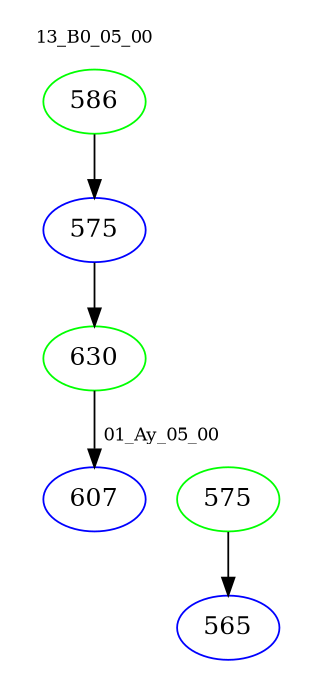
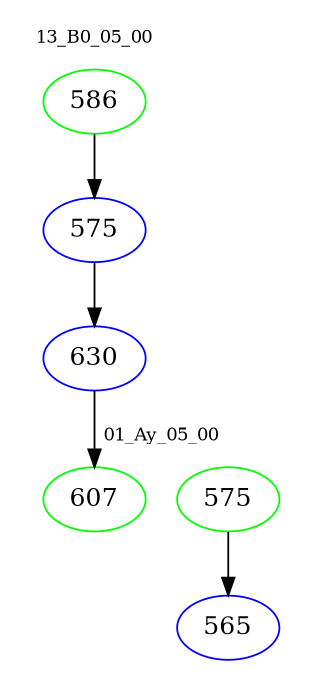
  digraph {
    fontname="DejaVu Serif"
    node [color=blue fontname="DejaVu Serif"]
    edge [color=black fontname="DejaVu Serif"]
    n1 [color=green label=575]
    n2 [label=565]
-   n3 [label=607]
+   n3 [color=green label=607]
    n4 [color=green label=586]
    n5 [label=575]
-   n6 [color=green label=630]
+   n6 [label=630]
    subgraph cluster_1 {
      color=white
      fontsize=10
      label="01_Ay_05_00"
      n1
      n2
      n3
    }
    subgraph cluster_2 {
      color=white
      fontsize=10
      label="13_B0_05_00"
      n4
      n5
      n6
    }
    n1 -> n2
    n4 -> n5
    n5 -> n6
    n6 -> n3
  }
